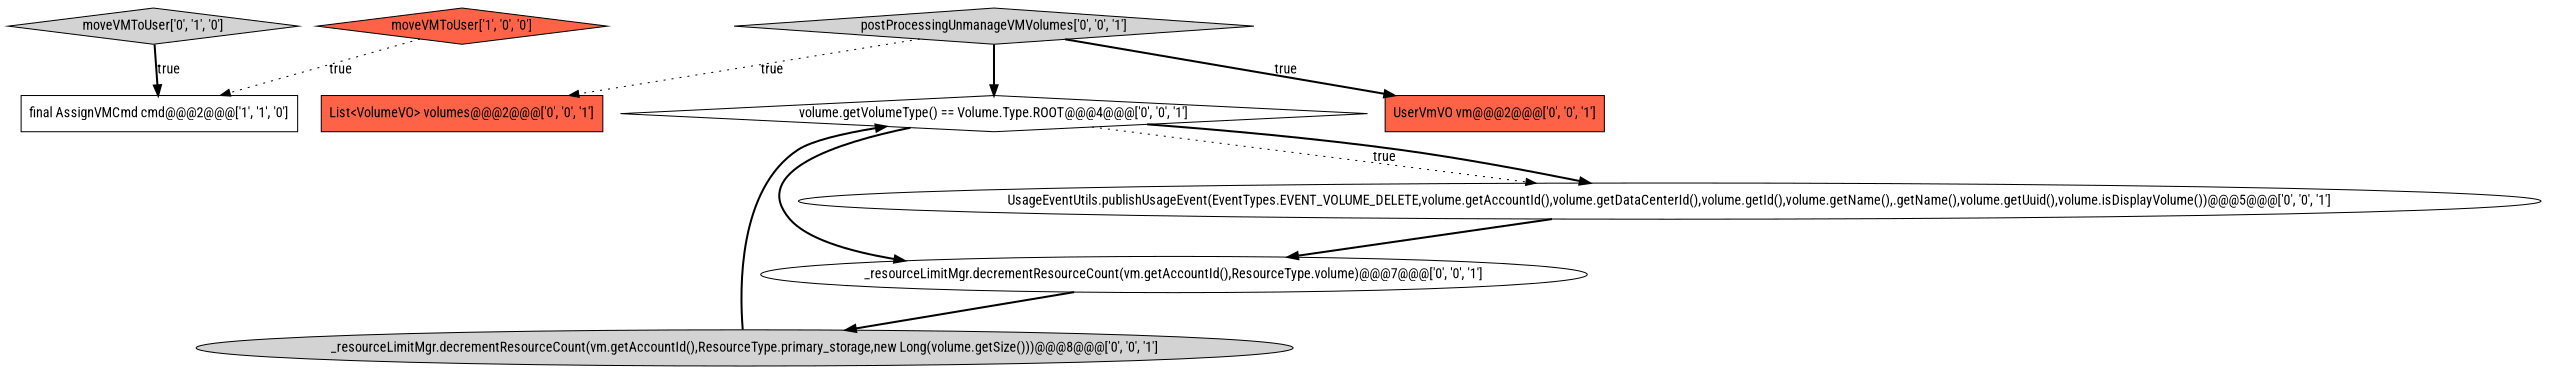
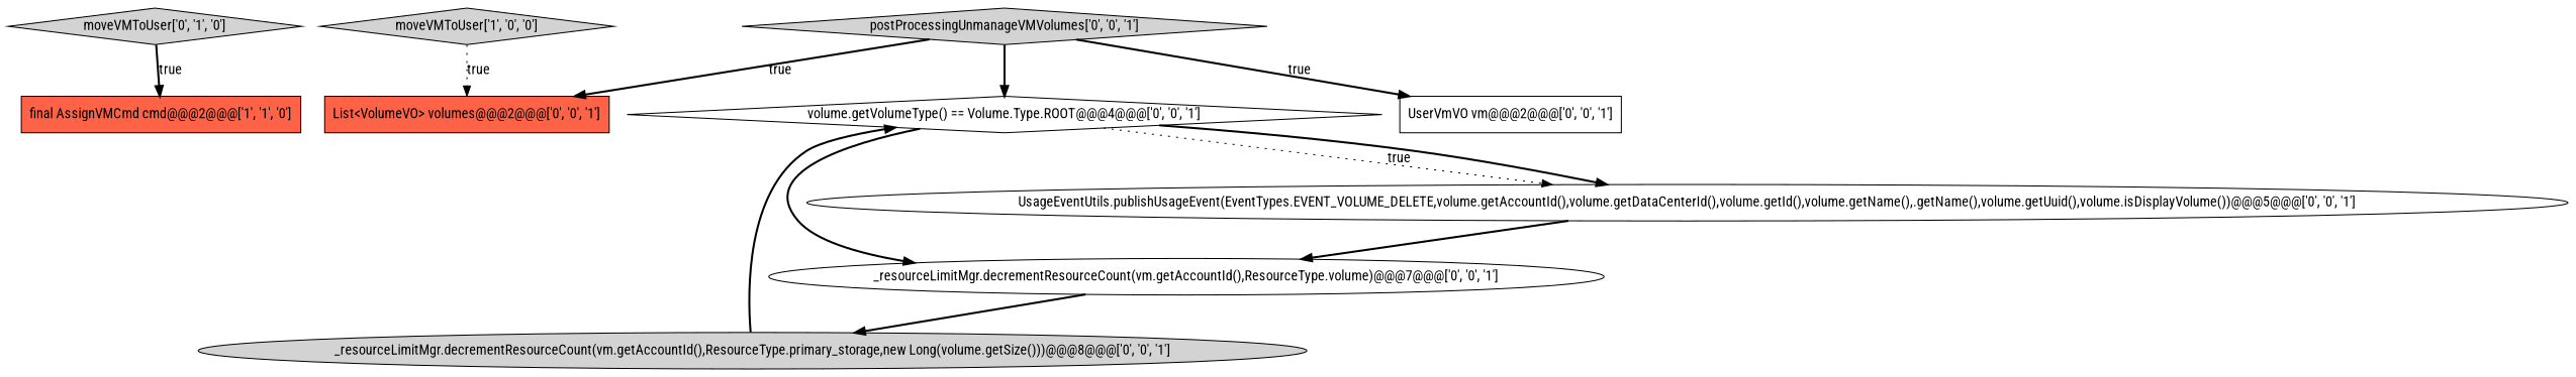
  digraph {
    fontname="Roboto Condensed"
    node [fillcolor=lightgray fontname="Roboto Condensed" shape=diamond style=filled]
    edge [fontname="Roboto Condensed" style=bold]
-   n1 [fillcolor=tomato label="moveVMToUser['1', '0', '0']"]
-   n2 [fillcolor=white label="final AssignVMCmd cmd@@@2@@@['1', '1', '0']" shape=box]
+   n1 [label="moveVMToUser['1', '0', '0']"]
+   n2 [fillcolor=tomato label="final AssignVMCmd cmd@@@2@@@['1', '1', '0']" shape=box]
    n3 [fillcolor=white label="UsageEventUtils.publishUsageEvent(EventTypes.EVENT_VOLUME_DELETE,volume.getAccountId(),volume.getDataCenterId(),volume.getId(),volume.getName(),.getName(),volume.getUuid(),volume.isDisplayVolume())@@@5@@@['0', '0', '1']" shape=ellipse]
    n4 [fillcolor=white label="_resourceLimitMgr.decrementResourceCount(vm.getAccountId(),ResourceType.volume)@@@7@@@['0', '0', '1']" shape=ellipse]
    n5 [label="_resourceLimitMgr.decrementResourceCount(vm.getAccountId(),ResourceType.primary_storage,new Long(volume.getSize()))@@@8@@@['0', '0', '1']" shape=ellipse]
    n6 [label="moveVMToUser['0', '1', '0']"]
    n7 [fillcolor=white label="volume.getVolumeType() == Volume.Type.ROOT@@@4@@@['0', '0', '1']"]
    n8 [fillcolor=tomato label="List<VolumeVO> volumes@@@2@@@['0', '0', '1']" shape=box]
-   n9 [fillcolor=tomato label="UserVmVO vm@@@2@@@['0', '0', '1']" shape=box]
+   n9 [fillcolor=white label="UserVmVO vm@@@2@@@['0', '0', '1']" shape=box]
    n10 [label="postProcessingUnmanageVMVolumes['0', '0', '1']"]
-   n1 -> n2 [label=true style=dotted]
+   n1 -> n8 [label=true style=dotted]
    n3 -> n4
    n4 -> n5
    n5 -> n7
    n6 -> n2 [label=true]
    n7 -> n3 [label=true style=dotted]
    n7 -> n3
    n7 -> n4
    n10 -> n7
-   n10 -> n8 [label=true style=dotted]
+   n10 -> n8 [label=true]
    n10 -> n9 [label=true]
  }
